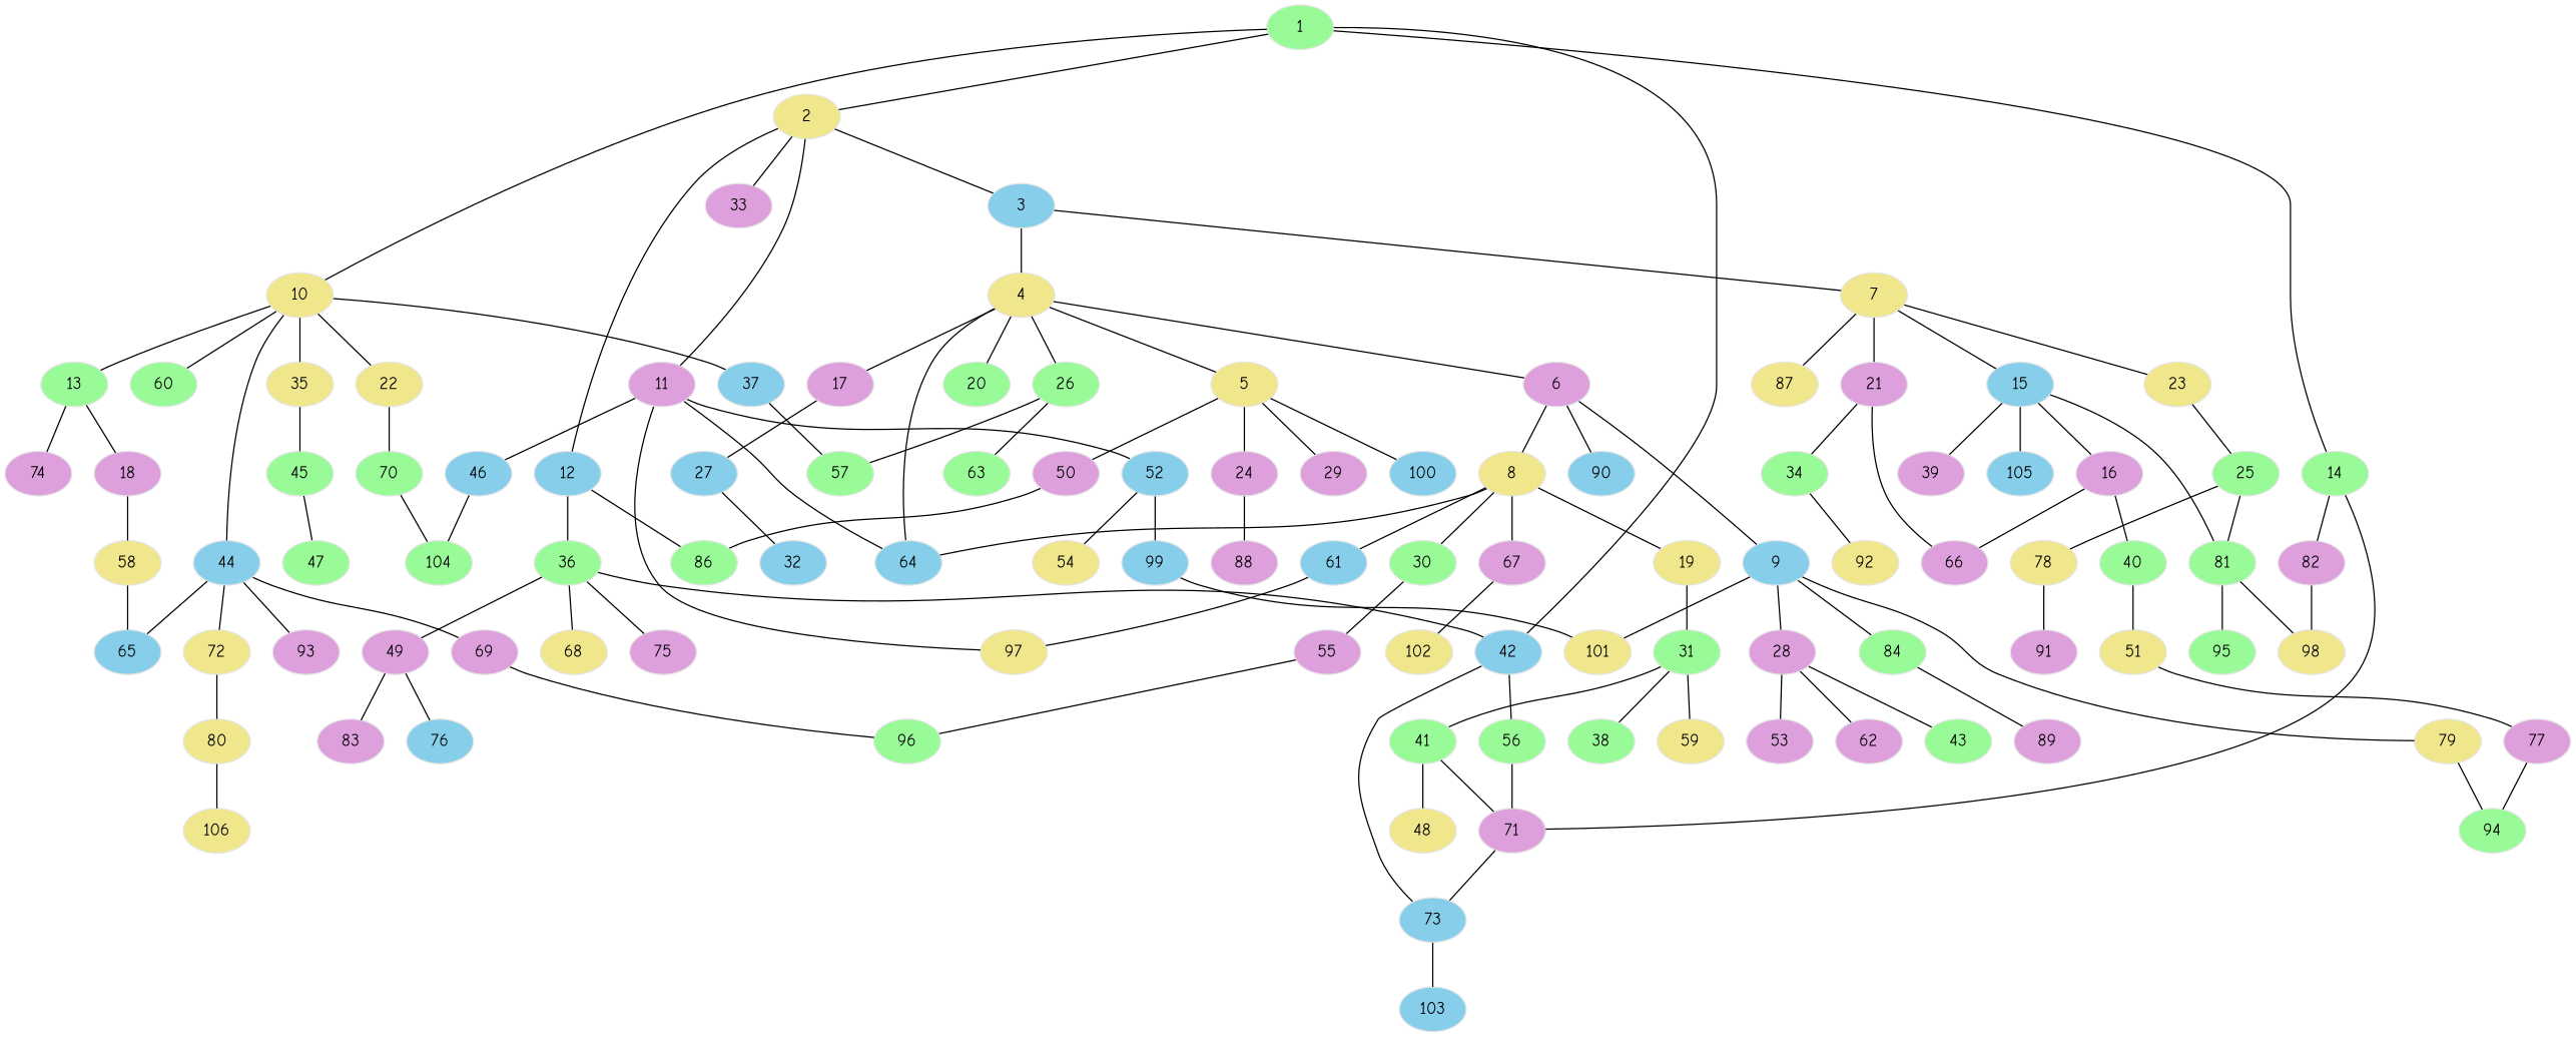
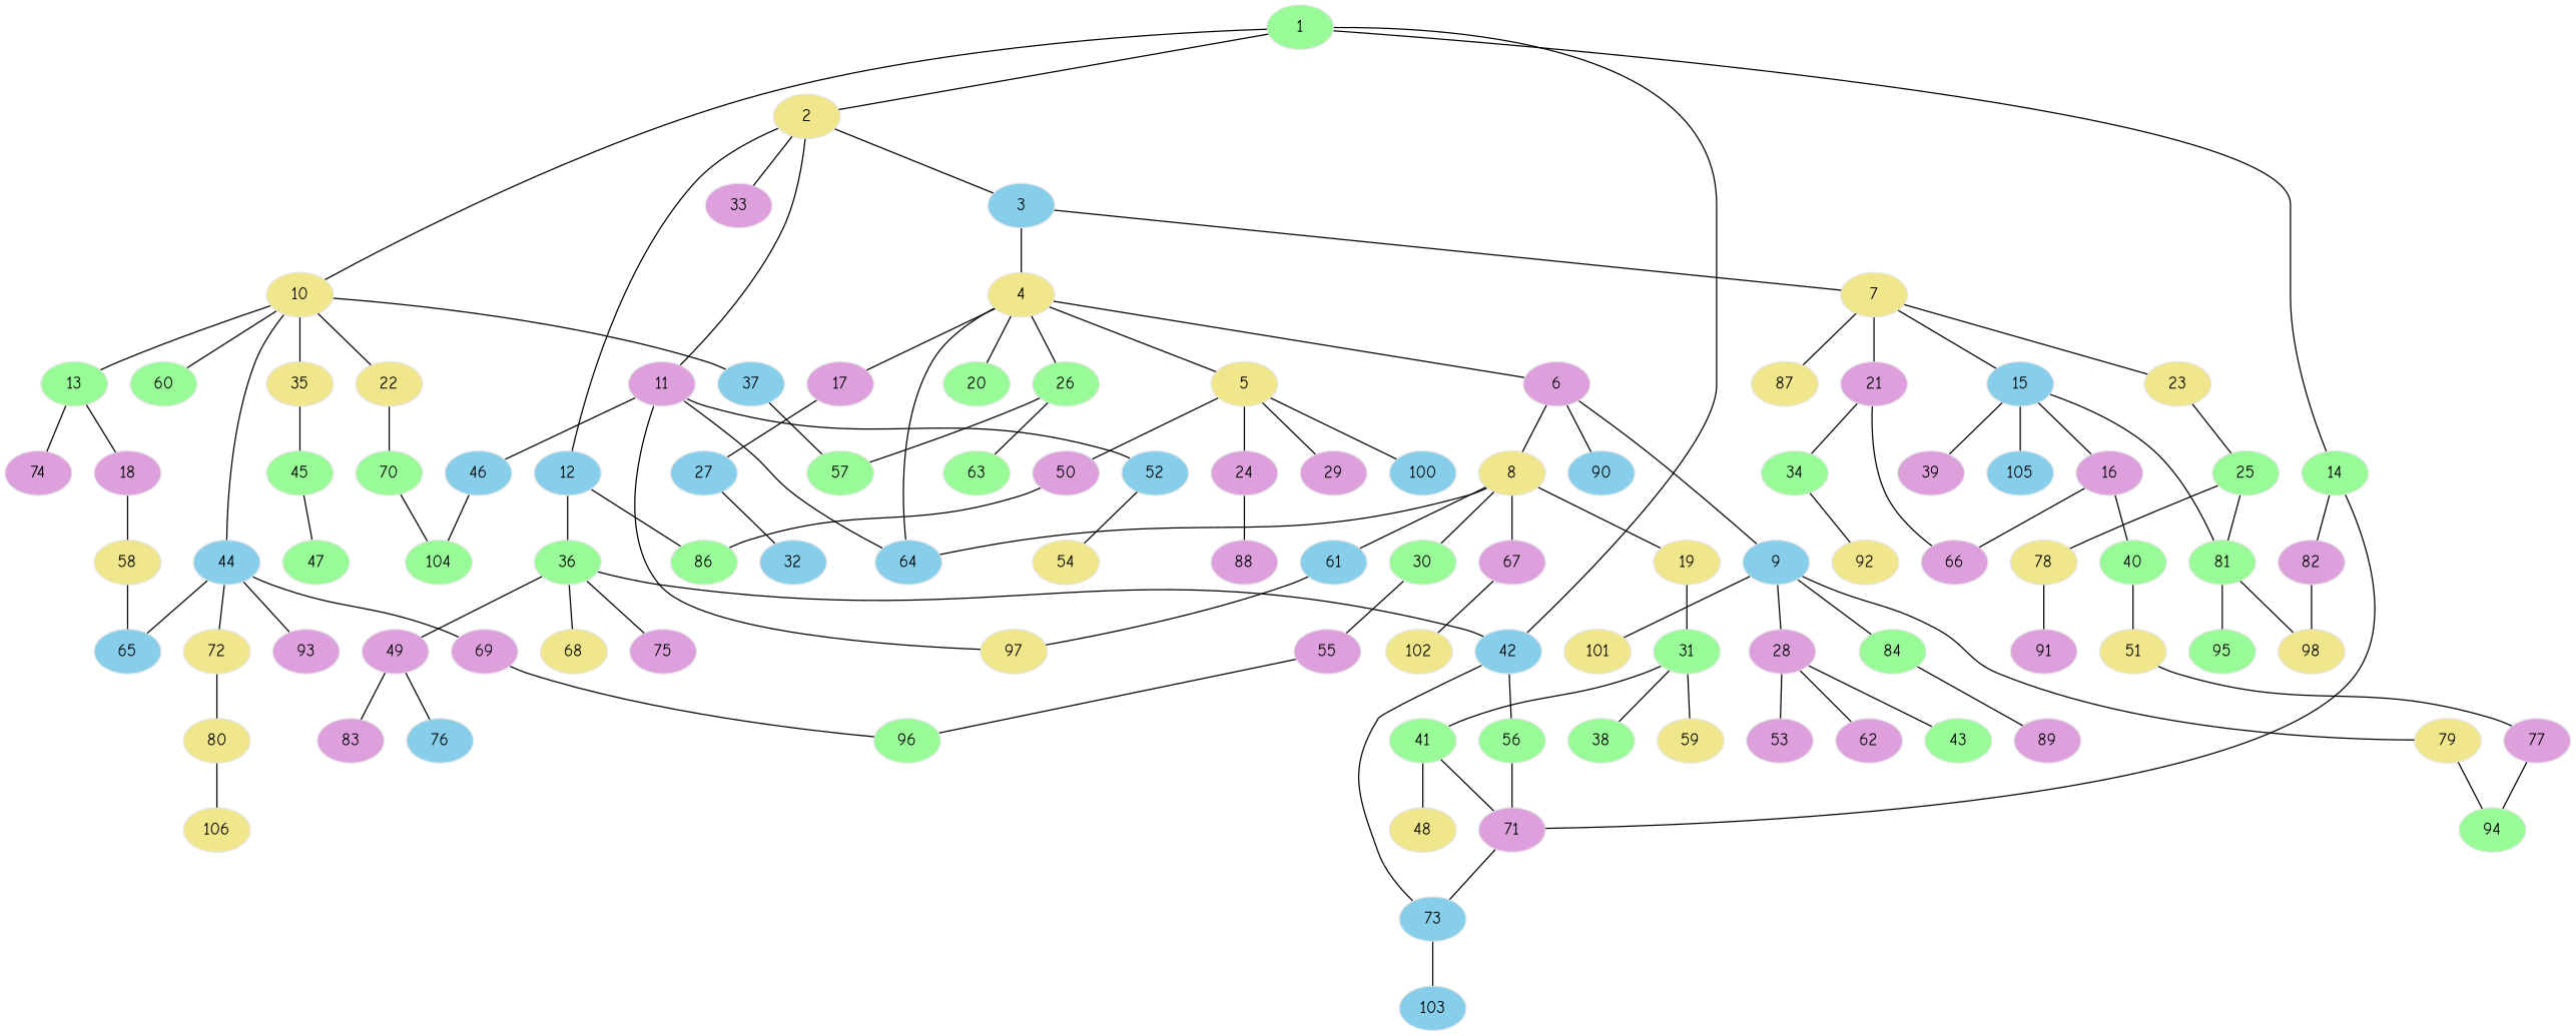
  graph {
    fontname="Comic Neue"
    node [color=gray90 fillcolor=plum fontname="Comic Neue" style=filled]
    edge [fontname="Comic Neue"]
    1 [fillcolor=palegreen]
    2 [fillcolor=khaki]
    10 [fillcolor=khaki]
    14 [fillcolor=palegreen]
    42 [fillcolor=skyblue]
    3 [fillcolor=skyblue]
    11
    12 [fillcolor=skyblue]
    33
    13 [fillcolor=palegreen]
    22 [fillcolor=khaki]
    35 [fillcolor=khaki]
    37 [fillcolor=skyblue]
    44 [fillcolor=skyblue]
    60 [fillcolor=palegreen]
    71
    82
    56 [fillcolor=palegreen]
    73 [fillcolor=skyblue]
    4 [fillcolor=khaki]
    7 [fillcolor=khaki]
    64 [fillcolor=skyblue]
    46 [fillcolor=skyblue]
    52 [fillcolor=skyblue]
    97 [fillcolor=khaki]
    36 [fillcolor=palegreen]
    86 [fillcolor=palegreen]
    5 [fillcolor=khaki]
    6
    17
    20 [fillcolor=palegreen]
    26 [fillcolor=palegreen]
    15 [fillcolor=skyblue]
    21
    23 [fillcolor=khaki]
    87 [fillcolor=khaki]
    24
    29
    50
    100 [fillcolor=skyblue]
    8 [fillcolor=khaki]
    9 [fillcolor=skyblue]
    90 [fillcolor=skyblue]
    27 [fillcolor=skyblue]
    57 [fillcolor=palegreen]
    63 [fillcolor=palegreen]
    88
    19 [fillcolor=khaki]
    30 [fillcolor=palegreen]
    61 [fillcolor=skyblue]
    67
    28
    79 [fillcolor=khaki]
    84 [fillcolor=palegreen]
    101 [fillcolor=khaki]
    16
    39
    81 [fillcolor=palegreen]
    105 [fillcolor=skyblue]
    66
    34 [fillcolor=palegreen]
    25 [fillcolor=palegreen]
    31 [fillcolor=palegreen]
    55
    102 [fillcolor=khaki]
    43 [fillcolor=palegreen]
    53
    62
    94 [fillcolor=palegreen]
    89
    18
    74
    70 [fillcolor=palegreen]
    45 [fillcolor=palegreen]
    65 [fillcolor=skyblue]
    69
    72 [fillcolor=khaki]
    93
    104 [fillcolor=palegreen]
    54 [fillcolor=khaki]
-   99 [fillcolor=skyblue]
    49
    68 [fillcolor=khaki]
    75
    58 [fillcolor=khaki]
    98 [fillcolor=khaki]
    40 [fillcolor=palegreen]
    95 [fillcolor=palegreen]
    51 [fillcolor=khaki]
    32 [fillcolor=skyblue]
    38 [fillcolor=palegreen]
    41 [fillcolor=palegreen]
    59 [fillcolor=khaki]
    92 [fillcolor=khaki]
    78 [fillcolor=khaki]
    91
    96 [fillcolor=palegreen]
    48 [fillcolor=khaki]
    47 [fillcolor=palegreen]
    76 [fillcolor=skyblue]
    83
    77
    103 [fillcolor=skyblue]
    80 [fillcolor=khaki]
    106 [fillcolor=khaki]
    1 -- 2
    1 -- 10
    1 -- 14
    1 -- 42
    2 -- 3
    2 -- 11
    2 -- 12
    2 -- 33
    10 -- 13
    10 -- 22
    10 -- 35
    10 -- 37
    10 -- 44
    10 -- 60
    14 -- 71
    14 -- 82
    42 -- 56
    42 -- 73
    3 -- 4
    3 -- 7
    11 -- 64
    11 -- 46
    11 -- 52
    11 -- 97
    12 -- 36
    12 -- 86
    13 -- 18
    13 -- 74
    22 -- 70
    35 -- 45
    37 -- 57
    44 -- 65
    44 -- 69
    44 -- 72
    44 -- 93
    71 -- 73
    82 -- 98
    56 -- 71
    73 -- 103
    4 -- 64
    4 -- 5
    4 -- 6
    4 -- 17
    4 -- 20
    4 -- 26
    7 -- 15
    7 -- 21
    7 -- 23
    7 -- 87
    46 -- 104
    52 -- 54
-   52 -- 99
    36 -- 42
    36 -- 49
    36 -- 68
    36 -- 75
    5 -- 24
    5 -- 29
    5 -- 50
    5 -- 100
    6 -- 8
    6 -- 9
    6 -- 90
    17 -- 27
    26 -- 57
    26 -- 63
    15 -- 16
    15 -- 39
    15 -- 81
    15 -- 105
    21 -- 66
    21 -- 34
    23 -- 25
    24 -- 88
    50 -- 86
    8 -- 64
    8 -- 19
    8 -- 30
    8 -- 61
    8 -- 67
    9 -- 28
    9 -- 79
    9 -- 84
    9 -- 101
    27 -- 32
    19 -- 31
    30 -- 55
    61 -- 97
    67 -- 102
    28 -- 43
    28 -- 53
    28 -- 62
    79 -- 94
    84 -- 89
    16 -- 66
    16 -- 40
    81 -- 98
    81 -- 95
    34 -- 92
    25 -- 81
    25 -- 78
    31 -- 38
    31 -- 41
    31 -- 59
    55 -- 96
    18 -- 58
    70 -- 104
    45 -- 47
    69 -- 96
    72 -- 80
-   99 -- 101
    49 -- 76
    49 -- 83
    58 -- 65
    40 -- 51
    51 -- 77
    41 -- 71
    41 -- 48
    78 -- 91
    77 -- 94
    80 -- 106
  }
